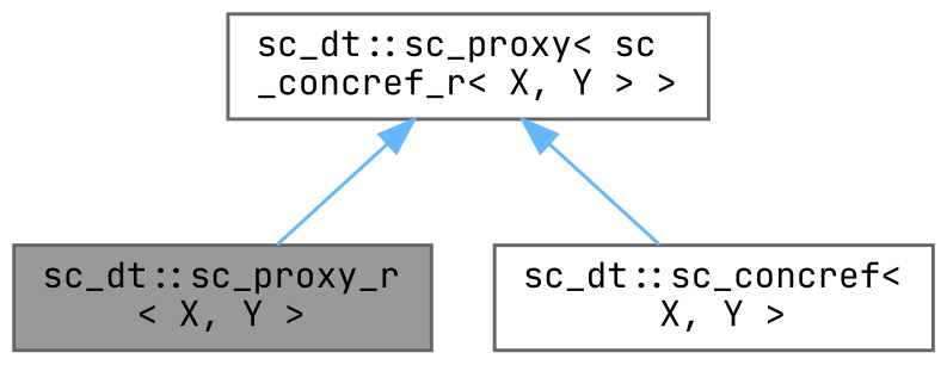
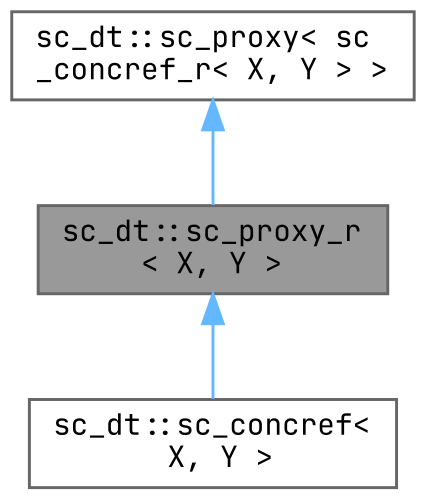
  digraph {
    fontname="JetBrains Mono"
    node [color=gray40 fillcolor=white fontname="JetBrains Mono" fontsize=10 shape=box style=filled]
    edge [color=steelblue1 dir=back fontname="JetBrains Mono" fontsize=10 labelfontname=FreeSans labelfontsize=10 style=solid]
    n1 [fillcolor=grey60 fontcolor=black height=0.2 label="sc_dt::sc_proxy_r\l\< X, Y \>" width=0.4]
    n2 [height=0.2 label="sc_dt::sc_concref\<\l X, Y \>" width=0.4]
    n3 [height=0.2 label="sc_dt::sc_proxy\< sc\l_concref_r\< X, Y \> \>" width=0.4]
-   n3 -> n2
+   n1 -> n2
    n3 -> n1
  }
